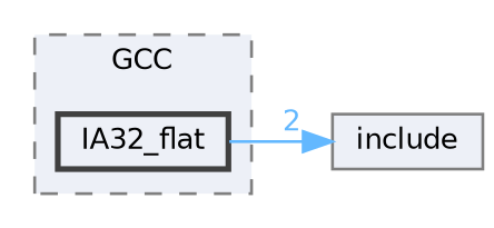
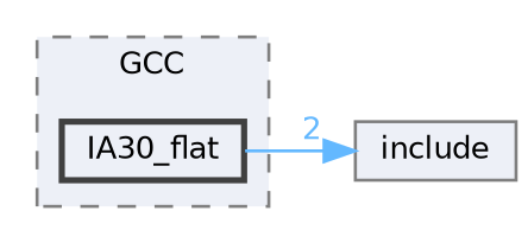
  digraph {
    compound=true
    rankdir=LR
    node [fillcolor="#edf0f7" fontname=Helvetica fontsize=10 shape=box]
-   n1 [color=grey25 height=0.2 label=IA32_flat style="filled,bold" width=0.4]
+   n1 [color=grey25 height=0.2 label=IA30_flat style="filled,bold" width=0.4]
    n2 [color=grey50 height=0.2 label=include style=filled width=0.4]
    subgraph cluster_1 {
      bgcolor="#edf0f7"
      fontname=Helvetica
      fontsize=10
      label=GCC
      pencolor=grey50
      style="filled,dashed"
      n1
    }
    n1 -> n2 [color=steelblue1 fontcolor=steelblue1 fontname=Helvetica fontsize=10 headlabel=2 labeldistance=1.5 labelfontname=Helvetica labelfontsize=10]
  }
